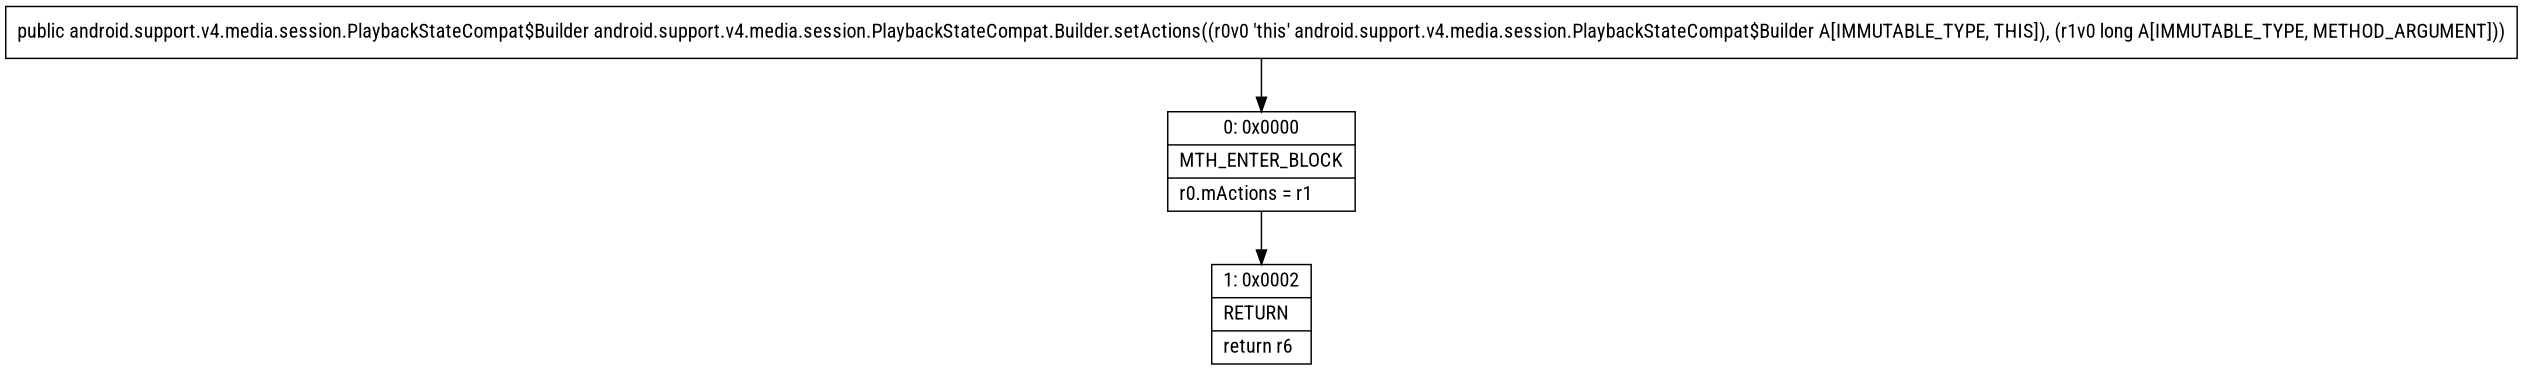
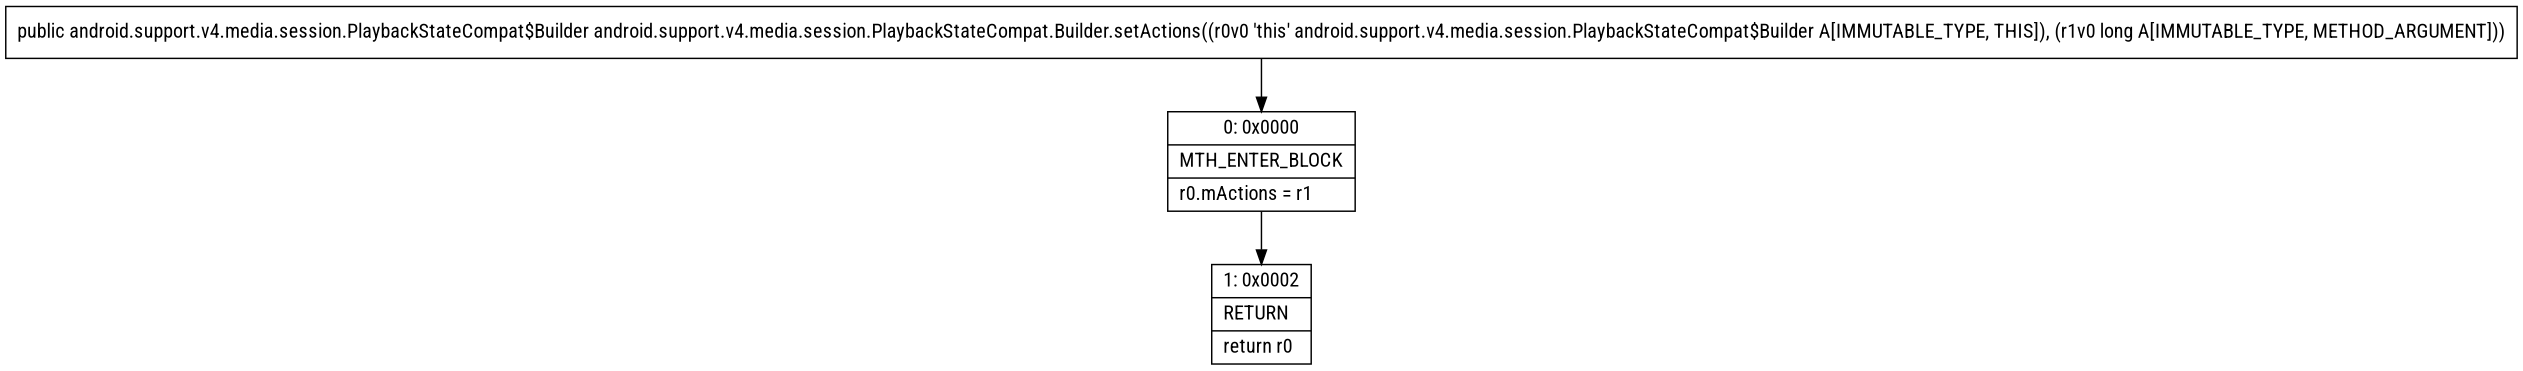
  digraph {
    fontname="Roboto Condensed"
    node [shape=record fontname="Roboto Condensed"]
    edge [fontname="Roboto Condensed"]
    n1 [label="{0\:\ 0x0000|MTH_ENTER_BLOCK\l|r0.mActions = r1\l}"]
-   n2 [label="{1\:\ 0x0002|RETURN\l|return r6\l}"]
+   n2 [label="{1\:\ 0x0002|RETURN\l|return r0\l}"]
    n3 [label="{public android.support.v4.media.session.PlaybackStateCompat$Builder android.support.v4.media.session.PlaybackStateCompat.Builder.setActions((r0v0 'this' android.support.v4.media.session.PlaybackStateCompat$Builder A[IMMUTABLE_TYPE, THIS]), (r1v0 long A[IMMUTABLE_TYPE, METHOD_ARGUMENT])) }"]
    n1 -> n2
    n3 -> n1
  }
